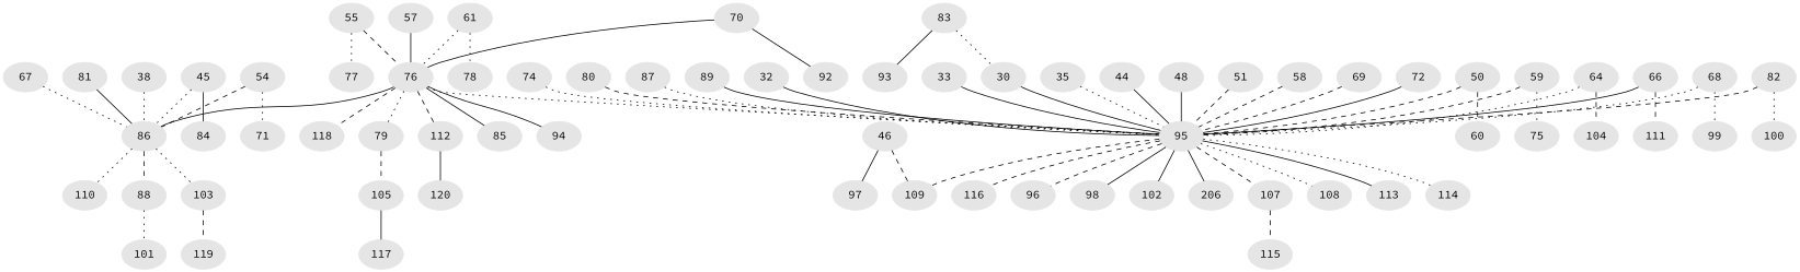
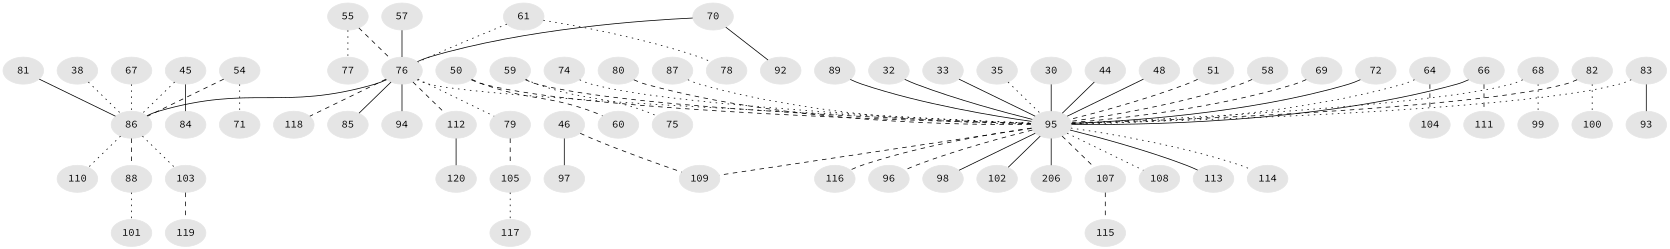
  graph {
    fontname="Source Code Pro"
    node [color=gray90 fontname="Source Code Pro" style=filled]
    edge [fontname="Source Code Pro" style=solid]
    95 [super="+13+22+53+91+62+1+56+25+23+19+30"]
    109 [super="+39"]
    96
    98 [super="+7"]
    102
    n6 [label=206]
    107
    108
    113
    114
    116
    32
    33
    35
    86 [super="+37+43+36"]
    88
    103
    110
    38
    n20 [label=30]
    44
    45 [super="+31"]
    84
    46
    97
    76 [super="+41+49"]
    79
    85
    94
    112
    118
    48
    50
    60
    51
    54
    71
    55
    77
    57
    58
    59
    75
    61
    78
    64
    104
    66
    111
    67
    68
    99
    69
    70
    92
    72
    74
    105
    120
    117
    80
    81
    82 [super="+42+73+65"]
    100
    83
    93
    101
    119
    87
    89
    115
    95 -- 109 [style=dashed]
    95 -- 96 [style=dashed]
    95 -- 98
    95 -- 102
    95 -- n6
    95 -- 107 [style=dashed]
    95 -- 108 [style=dotted]
    95 -- 113
    95 -- 114 [style=dotted]
    95 -- 116 [style=dashed]
    107 -- 115 [style=dashed]
    32 -- 95
    33 -- 95
    35 -- 95 [style=dotted]
    86 -- 88 [style=dashed]
    86 -- 103 [style=dotted]
    86 -- 110 [style=dotted]
    88 -- 101 [style=dotted]
    103 -- 119 [style=dashed]
    38 -- 86 [style=dotted]
    n20 -- 95
    44 -- 95
    45 -- 86 [style=dotted]
    45 -- 84
    46 -- 109 [style=dashed]
    46 -- 97
    76 -- 95 [style=dotted]
    76 -- 86
    76 -- 79 [style=dotted]
    76 -- 85
    76 -- 94
    76 -- 112 [style=dashed]
    76 -- 118 [style=dashed]
    79 -- 105 [style=dashed]
    112 -- 120
    48 -- 95
    50 -- 95 [style=dashed]
    50 -- 60 [style=dashed]
    51 -- 95 [style=dashed]
    54 -- 86 [style=dashed]
    54 -- 71 [style=dotted]
    55 -- 76 [style=dashed]
    55 -- 77 [style=dotted]
    57 -- 76
    58 -- 95 [style=dashed]
    59 -- 95 [style=dashed]
    59 -- 75 [style=dotted]
    61 -- 76 [style=dotted]
    61 -- 78 [style=dotted]
    64 -- 95 [style=dotted]
    64 -- 104 [style=dashed]
    66 -- 95
    66 -- 111 [style=dashed]
    67 -- 86 [style=dotted]
    68 -- 95 [style=dotted]
    68 -- 99 [style=dotted]
    69 -- 95 [style=dashed]
    70 -- 76
    70 -- 92
    72 -- 95
    74 -- 95 [style=dotted]
-   105 -- 117
+   105 -- 117 [style=dotted]
    80 -- 95 [style=dashed]
    81 -- 86
    82 -- 95 [style=dashed]
    82 -- 100 [style=dotted]
-   83 -- n20 [style=dotted]
+   83 -- 95 [style=dotted]
    83 -- 93
    87 -- 95 [style=dotted]
    89 -- 95
  }
